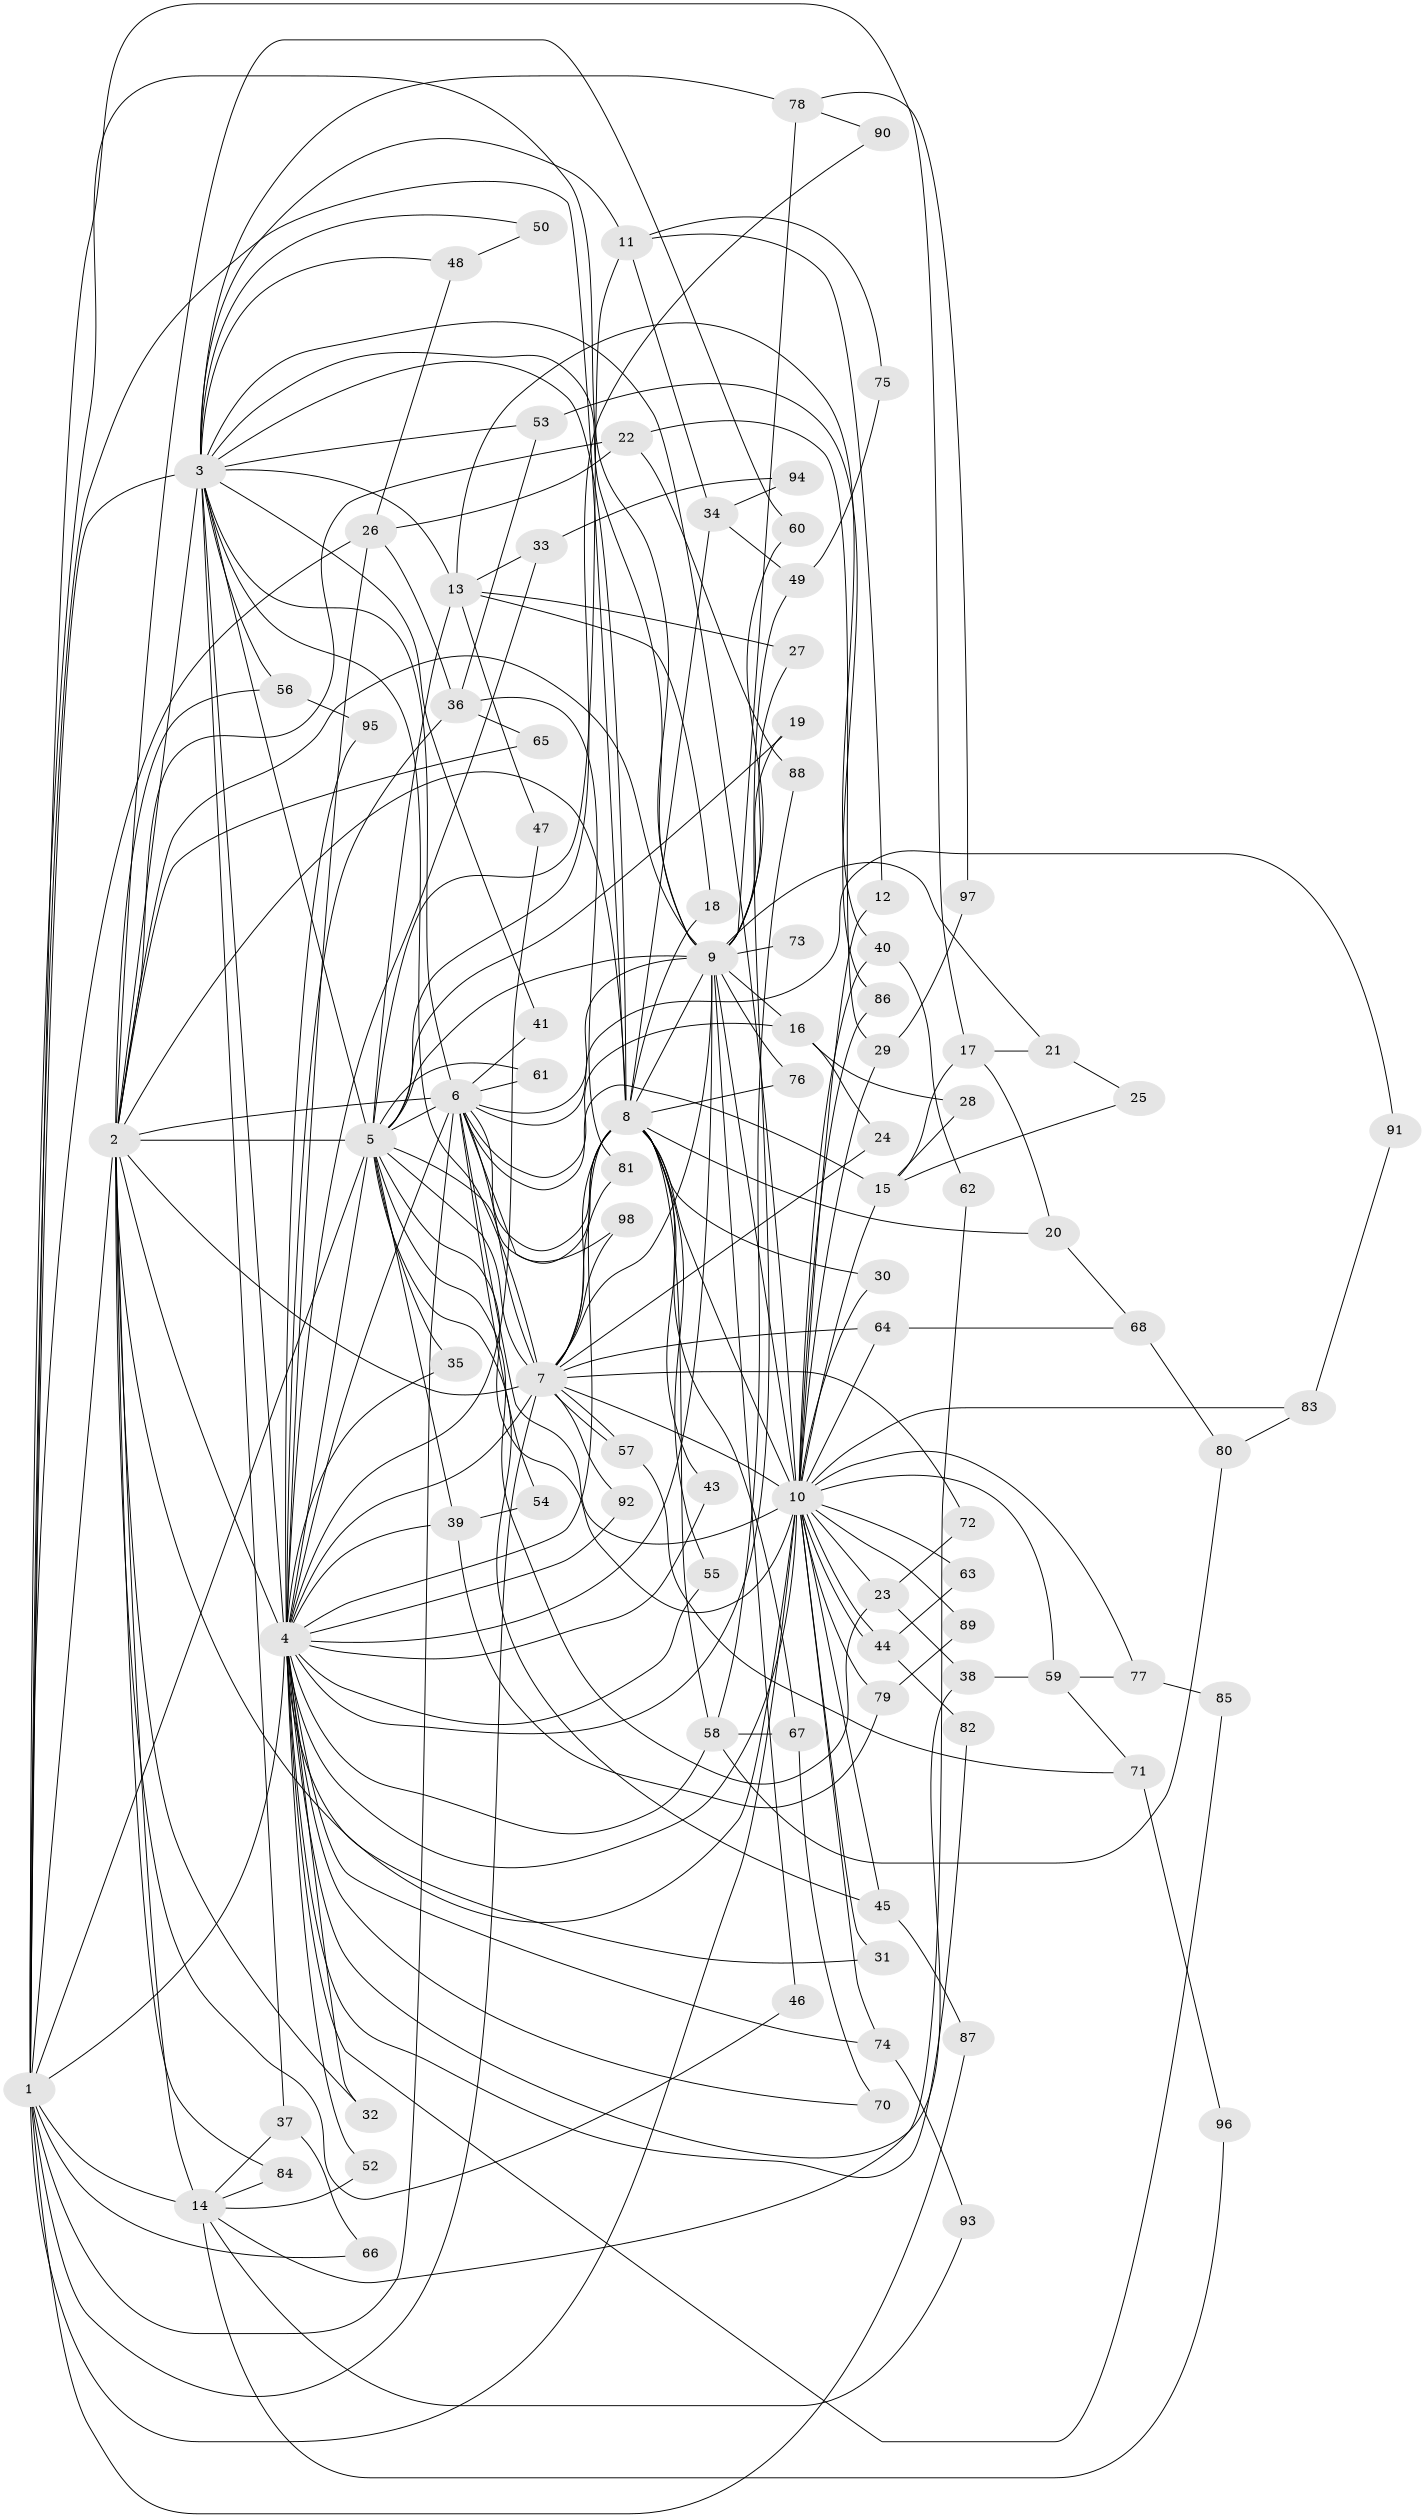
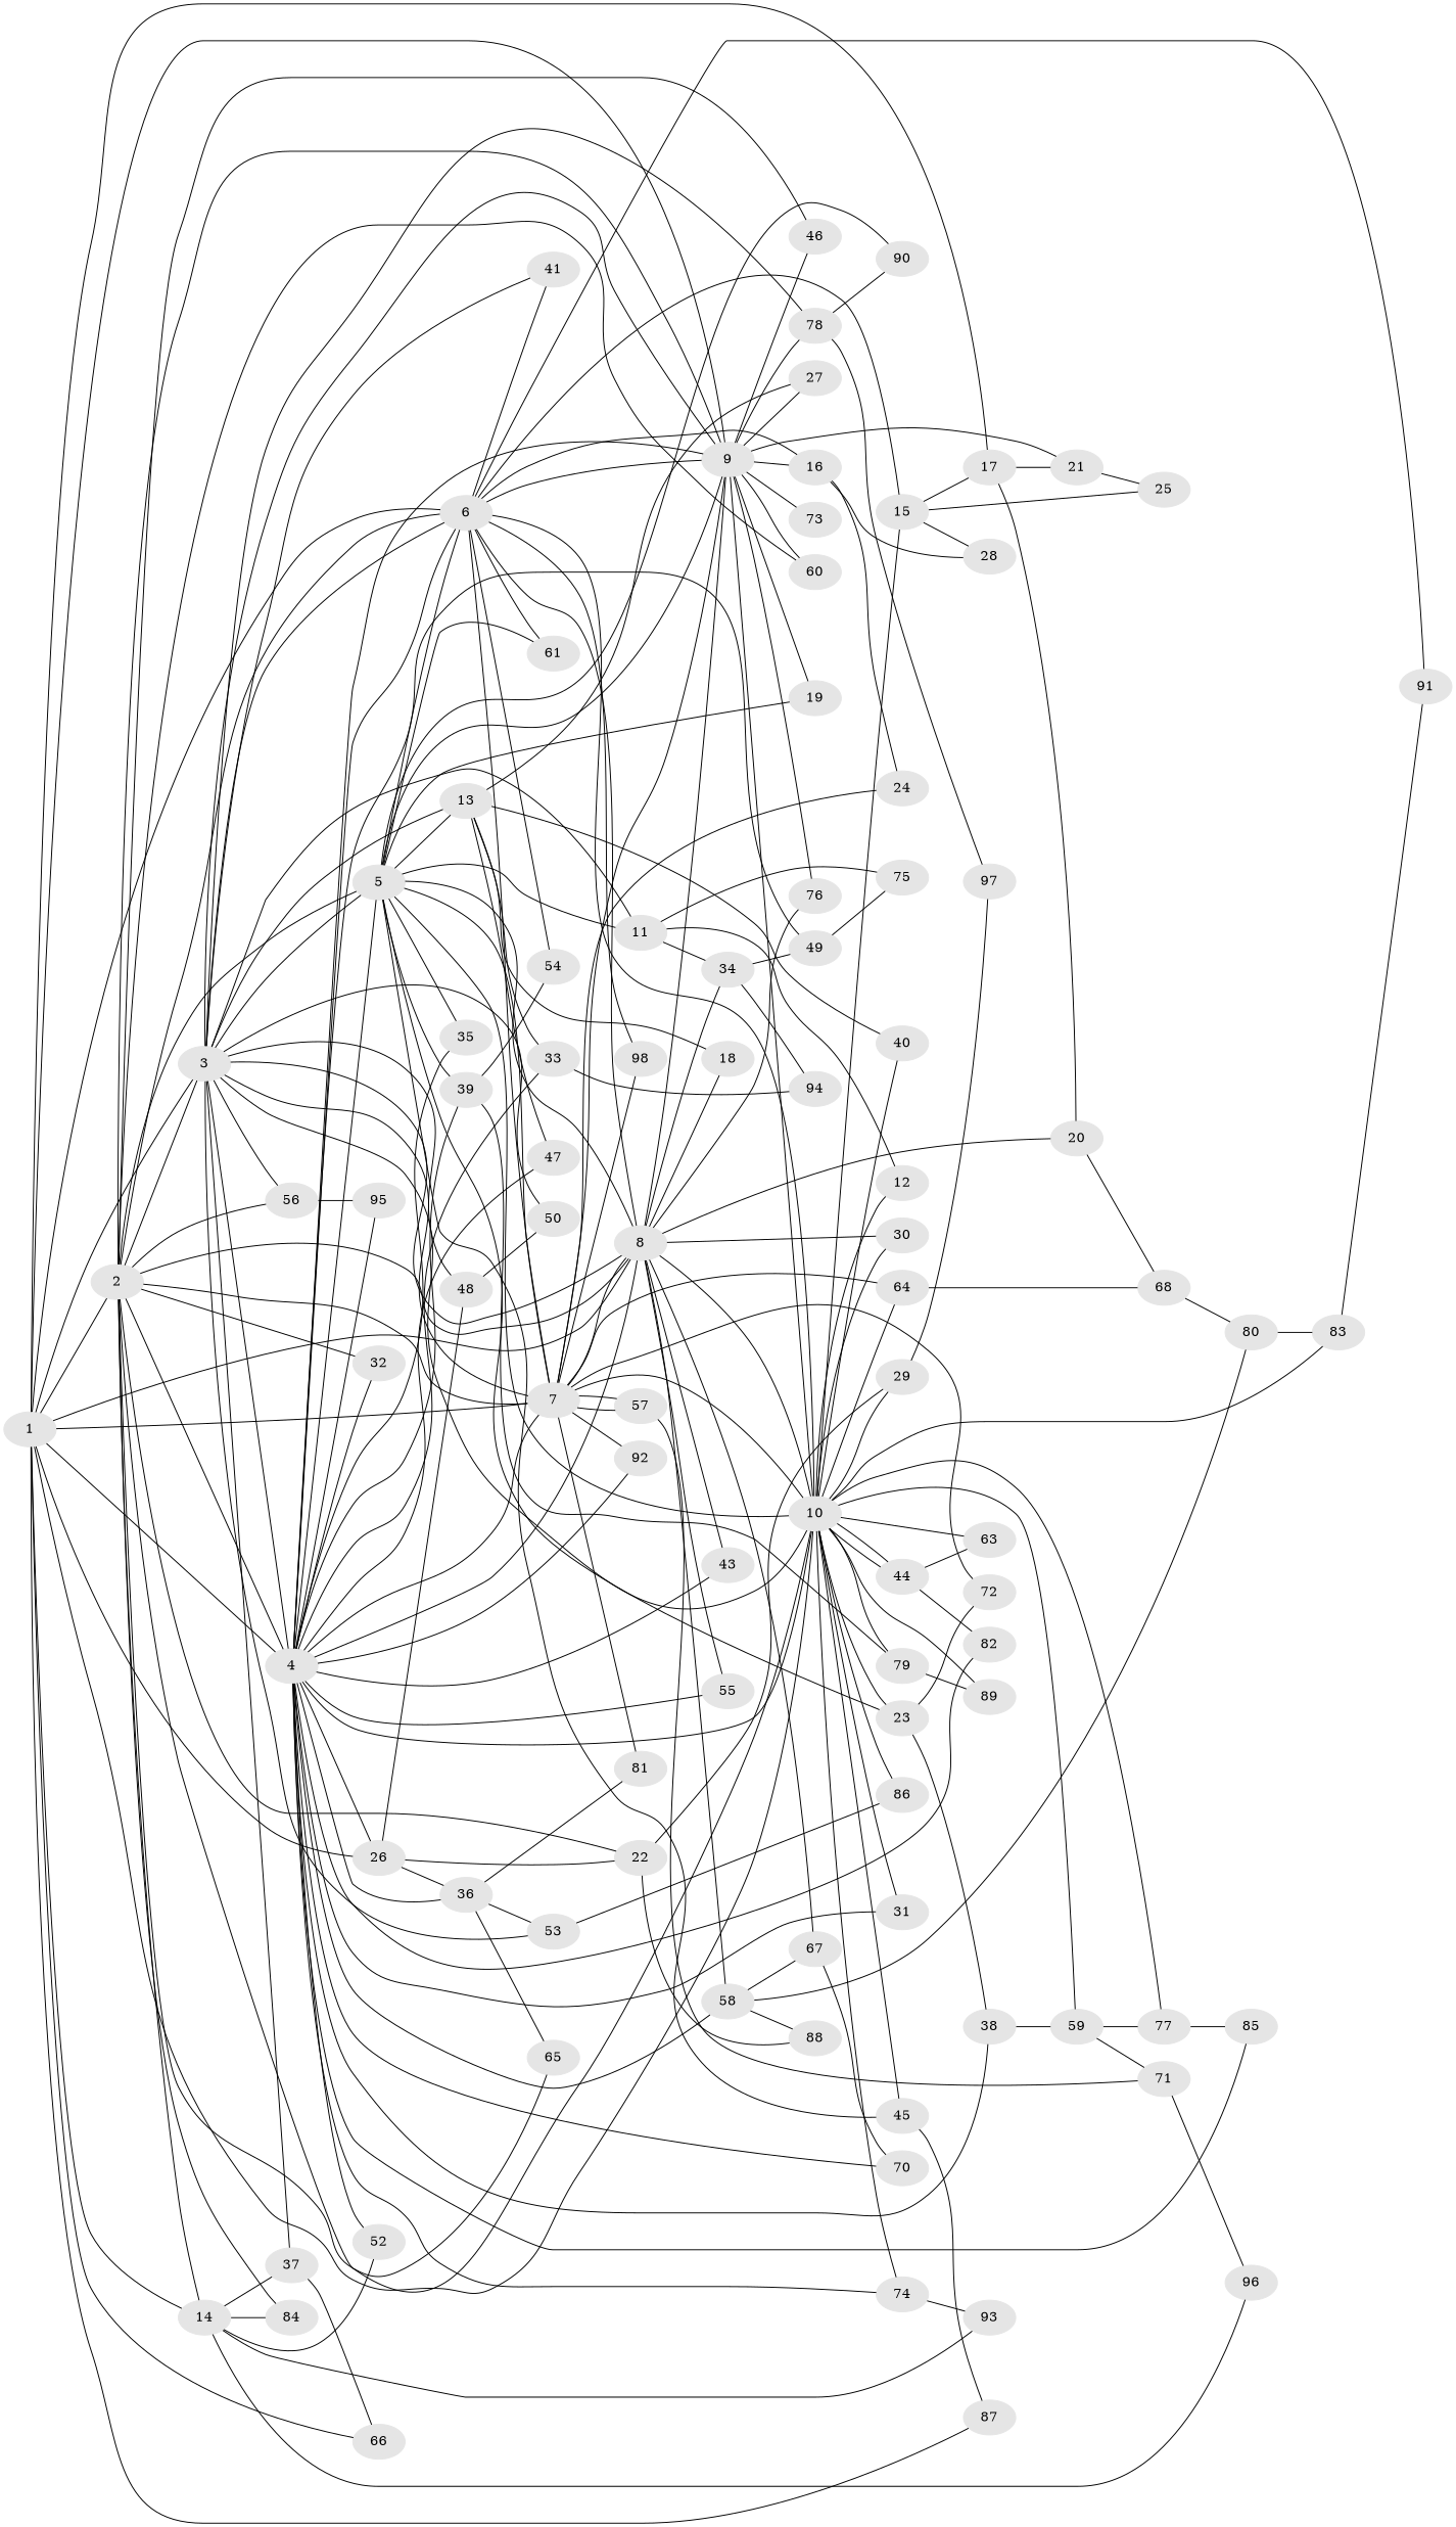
  graph {
    rankdir=LR
    node [color=gray90 style=filled]
    1
    2
    3
    4
    5
    6
    7
    8
    9
    10
    14
    17
    26
    66
    87
    22
    32
    46
    56
    60
    65
    84
    11
    13
    37
    41
    48
    50
    53
    78
    31
    33
    35
    36
    38
    39
    43
    47
    49
    52
    55
    58
    70
    74
    82
    85
    92
    95
    19
    23
    45
    61
    90
    15
    16
    54
    91
    98
    24
    57
    64
    72
    81
    18
    20
    30
    34
    67
    76
    21
    27
    73
    12
    29
    40
    44
    59
    63
    77
    79
    83
    86
    89
-   62
    93
    96
    88
    75
    97
    94
    80
    25
    28
    71
    68
    1 -- 2
    1 -- 3
    1 -- 4
-   1 -- 5
    1 -- 6
    1 -- 7
    1 -- 8
    1 -- 9
    1 -- 10
    1 -- 14
    1 -- 17
    1 -- 26
    1 -- 66
    1 -- 87
    2 -- 3
    2 -- 4
    2 -- 5
    2 -- 6
    2 -- 7
    2 -- 8
    2 -- 9
    2 -- 10
    2 -- 14
    2 -- 22
    2 -- 32
    2 -- 46
    2 -- 56
    2 -- 60
    2 -- 65
    2 -- 84
    3 -- 4
    3 -- 5
    3 -- 6
    3 -- 7
    3 -- 8
    3 -- 9
    3 -- 10
    3 -- 56
    3 -- 11
    3 -- 13
    3 -- 37
    3 -- 41
    3 -- 48
    3 -- 50
    3 -- 53
    3 -- 78
    4 -- 5
    4 -- 6
    4 -- 7
    4 -- 8
    4 -- 9
    4 -- 10
    4 -- 26
    4 -- 32
    4 -- 31
    4 -- 33
    4 -- 35
    4 -- 36
    4 -- 38
    4 -- 39
    4 -- 43
    4 -- 47
    4 -- 49
    4 -- 52
    4 -- 55
    4 -- 58
    4 -- 70
    4 -- 74
    4 -- 82
    4 -- 85
    4 -- 92
    4 -- 95
    5 -- 6
    5 -- 7
    5 -- 8
    5 -- 9
    5 -- 10
    5 -- 11
    5 -- 13
    5 -- 35
    5 -- 39
    5 -- 19
    5 -- 23
    5 -- 45
    5 -- 61
    5 -- 90
    6 -- 7
    6 -- 8
    6 -- 9
    6 -- 10
    6 -- 41
    6 -- 61
    6 -- 15
    6 -- 16
    6 -- 54
    6 -- 91
    6 -- 98
    7 -- 8
    7 -- 9
    7 -- 10
    7 -- 92
    7 -- 98
    7 -- 24
    7 -- 57
    7 -- 57
    7 -- 64
    7 -- 72
    7 -- 81
    8 -- 9
    8 -- 10
    8 -- 43
    8 -- 55
    8 -- 58
    8 -- 18
    8 -- 20
    8 -- 30
    8 -- 34
    8 -- 67
    8 -- 76
    9 -- 10
    9 -- 46
    9 -- 60
    9 -- 78
    9 -- 19
    9 -- 16
    9 -- 76
    9 -- 21
    9 -- 27
    9 -- 73
    10 -- 31
    10 -- 74
    10 -- 23
    10 -- 45
    10 -- 15
    10 -- 64
    10 -- 30
    10 -- 12
    10 -- 29
    10 -- 40
    10 -- 44
    10 -- 44
    10 -- 59
    10 -- 63
    10 -- 77
    10 -- 79
    10 -- 83
    10 -- 86
    10 -- 89
    14 -- 84
    14 -- 37
    14 -- 52
-   14 -- 62
    14 -- 93
    14 -- 96
    17 -- 20
    17 -- 21
    26 -- 22
    26 -- 48
    26 -- 36
    22 -- 29
    22 -- 88
    56 -- 95
    11 -- 34
    11 -- 12
    11 -- 75
    13 -- 33
    13 -- 47
    13 -- 18
    13 -- 27
    13 -- 40
    37 -- 66
    48 -- 50
    53 -- 86
    78 -- 90
    78 -- 97
    33 -- 94
    36 -- 65
    36 -- 53
    36 -- 81
    38 -- 59
    39 -- 54
    39 -- 79
    49 -- 75
    58 -- 67
    58 -- 88
    58 -- 80
    74 -- 93
    23 -- 38
    23 -- 72
    45 -- 87
    15 -- 17
    15 -- 25
    15 -- 28
    16 -- 24
    16 -- 28
    57 -- 71
    64 -- 68
    20 -- 68
    34 -- 49
    34 -- 94
    67 -- 70
    21 -- 25
    29 -- 97
-   40 -- 62
    44 -- 82
    44 -- 63
    59 -- 77
    59 -- 71
    77 -- 85
    79 -- 89
    83 -- 91
    80 -- 83
    71 -- 96
    68 -- 80
  }
